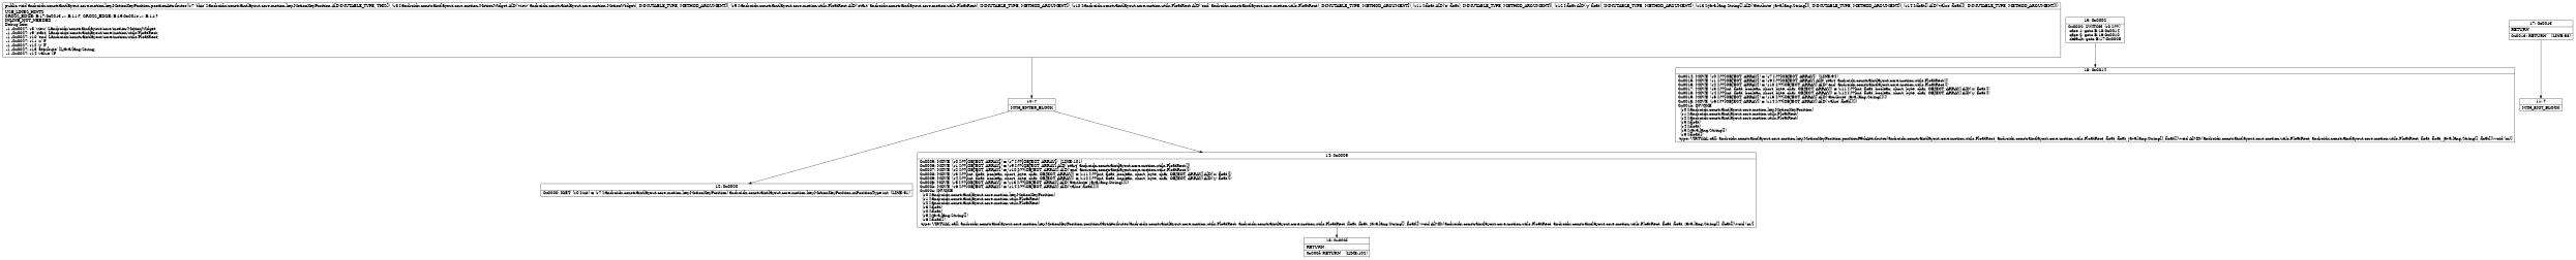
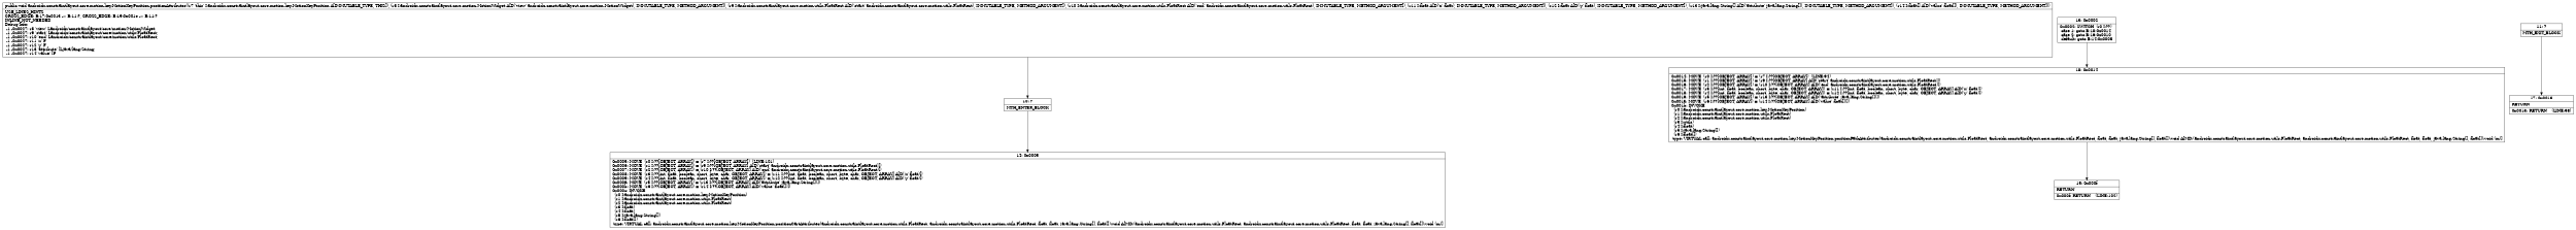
  digraph {
    node [shape=record]
    n1 [label="{10\:\ ?|MTH_ENTER_BLOCK\l}"]
-   n2 [label="{12\:\ 0x0000|0x0000: IGET  (r0 I:int) = (r7 I:androidx.constraintlayout.core.motion.key.MotionKeyPosition) androidx.constraintlayout.core.motion.key.MotionKeyPosition.mPositionType int  (LINE:91)\l}"]
-   n3 [label="{14\:\ 0x0005|0x0005: MOVE  (r0 I:??[OBJECT, ARRAY]) = (r7 I:??[OBJECT, ARRAY])  (LINE:101)\l0x0006: MOVE  (r1 I:??[OBJECT, ARRAY]) = (r9 I:??[OBJECT, ARRAY] A[D('start' androidx.constraintlayout.core.motion.utils.FloatRect)]) \l0x0007: MOVE  (r2 I:??[OBJECT, ARRAY]) = (r10 I:??[OBJECT, ARRAY] A[D('end' androidx.constraintlayout.core.motion.utils.FloatRect)]) \l0x0008: MOVE  (r3 I:??[int, float, boolean, short, byte, char, OBJECT, ARRAY]) = (r11 I:??[int, float, boolean, short, byte, char, OBJECT, ARRAY] A[D('x' float)]) \l0x0009: MOVE  (r4 I:??[int, float, boolean, short, byte, char, OBJECT, ARRAY]) = (r12 I:??[int, float, boolean, short, byte, char, OBJECT, ARRAY] A[D('y' float)]) \l0x000a: MOVE  (r5 I:??[OBJECT, ARRAY]) = (r13 I:??[OBJECT, ARRAY] A[D('attribute' java.lang.String[])]) \l0x000b: MOVE  (r6 I:??[OBJECT, ARRAY]) = (r14 I:??[OBJECT, ARRAY] A[D('value' float[])]) \l0x000c: INVOKE  \l  (r0 I:androidx.constraintlayout.core.motion.key.MotionKeyPosition)\l  (r1 I:androidx.constraintlayout.core.motion.utils.FloatRect)\l  (r2 I:androidx.constraintlayout.core.motion.utils.FloatRect)\l  (r3 I:float)\l  (r0 I:float)\l  (r5 I:java.lang.String[])\l  (r6 I:float[])\l type: VIRTUAL call: androidx.constraintlayout.core.motion.key.MotionKeyPosition.positionCartAttributes(androidx.constraintlayout.core.motion.utils.FloatRect, androidx.constraintlayout.core.motion.utils.FloatRect, float, float, java.lang.String[], float[]):void A[MD:(androidx.constraintlayout.core.motion.utils.FloatRect, androidx.constraintlayout.core.motion.utils.FloatRect, float, float, java.lang.String[], float[]):void (m)]\l}"]
-   n4 [label="{13\:\ 0x0002|0x0002: SWITCH  (r0 I:??)\l case 1: goto B:18:0x0014\l case 2: goto B:16:0x0010\l default: goto B:17:0x0005 \l}"]
-   n5 [label="{18\:\ 0x0014|0x0014: MOVE  (r0 I:??[OBJECT, ARRAY]) = (r7 I:??[OBJECT, ARRAY])  (LINE:94)\l0x0015: MOVE  (r1 I:??[OBJECT, ARRAY]) = (r9 I:??[OBJECT, ARRAY] A[D('start' androidx.constraintlayout.core.motion.utils.FloatRect)]) \l0x0016: MOVE  (r2 I:??[OBJECT, ARRAY]) = (r10 I:??[OBJECT, ARRAY] A[D('end' androidx.constraintlayout.core.motion.utils.FloatRect)]) \l0x0017: MOVE  (r3 I:??[int, float, boolean, short, byte, char, OBJECT, ARRAY]) = (r11 I:??[int, float, boolean, short, byte, char, OBJECT, ARRAY] A[D('x' float)]) \l0x0018: MOVE  (r4 I:??[int, float, boolean, short, byte, char, OBJECT, ARRAY]) = (r12 I:??[int, float, boolean, short, byte, char, OBJECT, ARRAY] A[D('y' float)]) \l0x0019: MOVE  (r5 I:??[OBJECT, ARRAY]) = (r13 I:??[OBJECT, ARRAY] A[D('attribute' java.lang.String[])]) \l0x001a: MOVE  (r6 I:??[OBJECT, ARRAY]) = (r14 I:??[OBJECT, ARRAY] A[D('value' float[])]) \l0x001b: INVOKE  \l  (r0 I:androidx.constraintlayout.core.motion.key.MotionKeyPosition)\l  (r1 I:androidx.constraintlayout.core.motion.utils.FloatRect)\l  (r2 I:androidx.constraintlayout.core.motion.utils.FloatRect)\l  (r3 I:float)\l  (r4 I:float)\l  (r5 I:java.lang.String[])\l  (r6 I:float[])\l type: VIRTUAL call: androidx.constraintlayout.core.motion.key.MotionKeyPosition.positionPathAttributes(androidx.constraintlayout.core.motion.utils.FloatRect, androidx.constraintlayout.core.motion.utils.FloatRect, float, float, java.lang.String[], float[]):void A[MD:(androidx.constraintlayout.core.motion.utils.FloatRect, androidx.constraintlayout.core.motion.utils.FloatRect, float, float, java.lang.String[], float[]):void (m)]\l}"]
+   n3 [label="{14\:\ 0x0005|0x0005: MOVE  (r0 I:??[OBJECT, ARRAY]) = (r7 I:??[OBJECT, ARRAY])  (LINE:101)\l0x0006: MOVE  (r1 I:??[OBJECT, ARRAY]) = (r9 I:??[OBJECT, ARRAY] A[D('start' androidx.constraintlayout.core.motion.utils.FloatRect)]) \l0x0007: MOVE  (r2 I:??[OBJECT, ARRAY]) = (r10 I:??[OBJECT, ARRAY] A[D('end' androidx.constraintlayout.core.motion.utils.FloatRect)]) \l0x0008: MOVE  (r3 I:??[int, float, boolean, short, byte, char, OBJECT, ARRAY]) = (r11 I:??[int, float, boolean, short, byte, char, OBJECT, ARRAY] A[D('x' float)]) \l0x0009: MOVE  (r4 I:??[int, float, boolean, short, byte, char, OBJECT, ARRAY]) = (r12 I:??[int, float, boolean, short, byte, char, OBJECT, ARRAY] A[D('y' float)]) \l0x000a: MOVE  (r5 I:??[OBJECT, ARRAY]) = (r13 I:??[OBJECT, ARRAY] A[D('attribute' java.lang.String[])]) \l0x000b: MOVE  (r6 I:??[OBJECT, ARRAY]) = (r14 I:??[OBJECT, ARRAY] A[D('value' float[])]) \l0x000c: INVOKE  \l  (r0 I:androidx.constraintlayout.core.motion.key.MotionKeyPosition)\l  (r1 I:androidx.constraintlayout.core.motion.utils.FloatRect)\l  (r2 I:androidx.constraintlayout.core.motion.utils.FloatRect)\l  (r3 I:float)\l  (r4 I:float)\l  (r5 I:java.lang.String[])\l  (r6 I:float[])\l type: VIRTUAL call: androidx.constraintlayout.core.motion.key.MotionKeyPosition.positionCartAttributes(androidx.constraintlayout.core.motion.utils.FloatRect, androidx.constraintlayout.core.motion.utils.FloatRect, float, float, java.lang.String[], float[]):void A[MD:(androidx.constraintlayout.core.motion.utils.FloatRect, androidx.constraintlayout.core.motion.utils.FloatRect, float, float, java.lang.String[], float[]):void (m)]\l}"]
+   n4 [label="{13\:\ 0x0002|0x0002: SWITCH  (r0 I:??)\l case 1: goto B:18:0x0014\l case 2: goto B:16:0x0010\l default: goto B:14:0x0005 \l}"]
+   n5 [label="{18\:\ 0x0014|0x0014: MOVE  (r0 I:??[OBJECT, ARRAY]) = (r7 I:??[OBJECT, ARRAY])  (LINE:94)\l0x0015: MOVE  (r1 I:??[OBJECT, ARRAY]) = (r9 I:??[OBJECT, ARRAY] A[D('start' androidx.constraintlayout.core.motion.utils.FloatRect)]) \l0x0016: MOVE  (r2 I:??[OBJECT, ARRAY]) = (r10 I:??[OBJECT, ARRAY] A[D('end' androidx.constraintlayout.core.motion.utils.FloatRect)]) \l0x0017: MOVE  (r3 I:??[int, float, boolean, short, byte, char, OBJECT, ARRAY]) = (r11 I:??[int, float, boolean, short, byte, char, OBJECT, ARRAY] A[D('x' float)]) \l0x0018: MOVE  (r4 I:??[int, float, boolean, short, byte, char, OBJECT, ARRAY]) = (r12 I:??[int, float, boolean, short, byte, char, OBJECT, ARRAY] A[D('y' float)]) \l0x0019: MOVE  (r5 I:??[OBJECT, ARRAY]) = (r13 I:??[OBJECT, ARRAY] A[D('attribute' java.lang.String[])]) \l0x001a: MOVE  (r6 I:??[OBJECT, ARRAY]) = (r14 I:??[OBJECT, ARRAY] A[D('value' float[])]) \l0x001b: INVOKE  \l  (r0 I:androidx.constraintlayout.core.motion.key.MotionKeyPosition)\l  (r1 I:androidx.constraintlayout.core.motion.utils.FloatRect)\l  (r2 I:androidx.constraintlayout.core.motion.utils.FloatRect)\l  (r3 I:utils)\l  (r4 I:float)\l  (r5 I:java.lang.String[])\l  (r6 I:float[])\l type: VIRTUAL call: androidx.constraintlayout.core.motion.key.MotionKeyPosition.positionPathAttributes(androidx.constraintlayout.core.motion.utils.FloatRect, androidx.constraintlayout.core.motion.utils.FloatRect, float, float, java.lang.String[], float[]):void A[MD:(androidx.constraintlayout.core.motion.utils.FloatRect, androidx.constraintlayout.core.motion.utils.FloatRect, float, float, java.lang.String[], float[]):void (m)]\l}"]
    n6 [label="{15\:\ 0x000f|RETURN\l|0x000f: RETURN    (LINE:102)\l}"]
    n7 [label="{11\:\ ?|MTH_EXIT_BLOCK\l}"]
    n8 [label="{17\:\ 0x0013|RETURN\l|0x0013: RETURN    (LINE:98)\l}"]
    n9 [label="{public void androidx.constraintlayout.core.motion.key.MotionKeyPosition.positionAttributes((r7 'this' I:androidx.constraintlayout.core.motion.key.MotionKeyPosition A[IMMUTABLE_TYPE, THIS]), (r8 I:androidx.constraintlayout.core.motion.MotionWidget A[D('view' androidx.constraintlayout.core.motion.MotionWidget), IMMUTABLE_TYPE, METHOD_ARGUMENT]), (r9 I:androidx.constraintlayout.core.motion.utils.FloatRect A[D('start' androidx.constraintlayout.core.motion.utils.FloatRect), IMMUTABLE_TYPE, METHOD_ARGUMENT]), (r10 I:androidx.constraintlayout.core.motion.utils.FloatRect A[D('end' androidx.constraintlayout.core.motion.utils.FloatRect), IMMUTABLE_TYPE, METHOD_ARGUMENT]), (r11 I:float A[D('x' float), IMMUTABLE_TYPE, METHOD_ARGUMENT]), (r12 I:float A[D('y' float), IMMUTABLE_TYPE, METHOD_ARGUMENT]), (r13 I:java.lang.String[] A[D('attribute' java.lang.String[]), IMMUTABLE_TYPE, METHOD_ARGUMENT]), (r14 I:float[] A[D('value' float[]), IMMUTABLE_TYPE, METHOD_ARGUMENT]))  | USE_LINES_HINTS\lCROSS_EDGE: B:17:0x0013 \-\> B:11:?, CROSS_EDGE: B:19:0x001e \-\> B:11:?\lINLINE_NOT_NEEDED\lDebug Info:\l  \-1 \-0x0027: r8 'view' Landroidx\/constraintlayout\/core\/motion\/MotionWidget;\l  \-1 \-0x0027: r9 'start' Landroidx\/constraintlayout\/core\/motion\/utils\/FloatRect;\l  \-1 \-0x0027: r10 'end' Landroidx\/constraintlayout\/core\/motion\/utils\/FloatRect;\l  \-1 \-0x0027: r11 'x' F\l  \-1 \-0x0027: r12 'y' F\l  \-1 \-0x0027: r13 'attribute' [Ljava\/lang\/String;\l  \-1 \-0x0027: r14 'value' [F\l}"]
-   n1 -> n2
    n1 -> n3
-   n3 -> n6
+   n5 -> n6
    n4 -> n5
-   n8 -> n7
+   n7 -> n8
    n9 -> n1
  }
